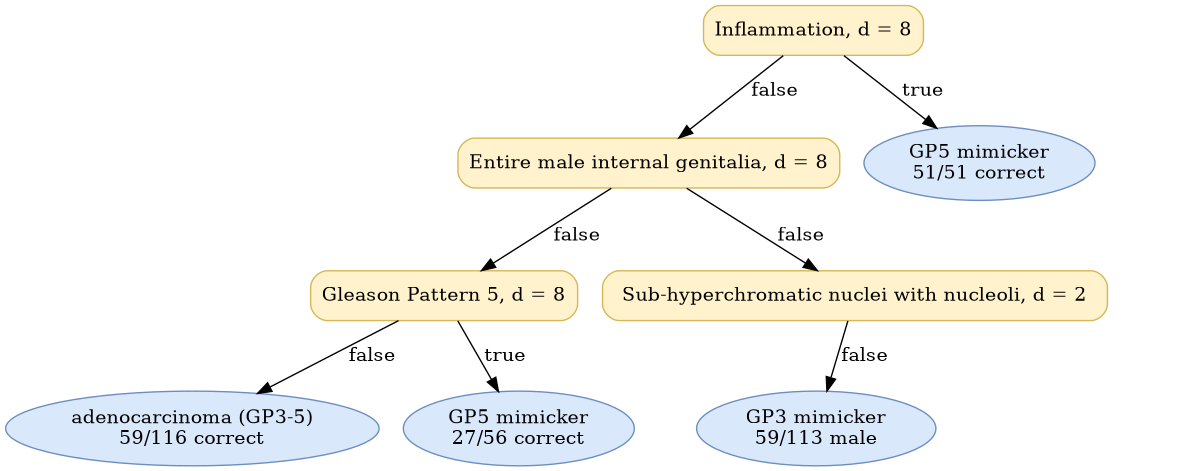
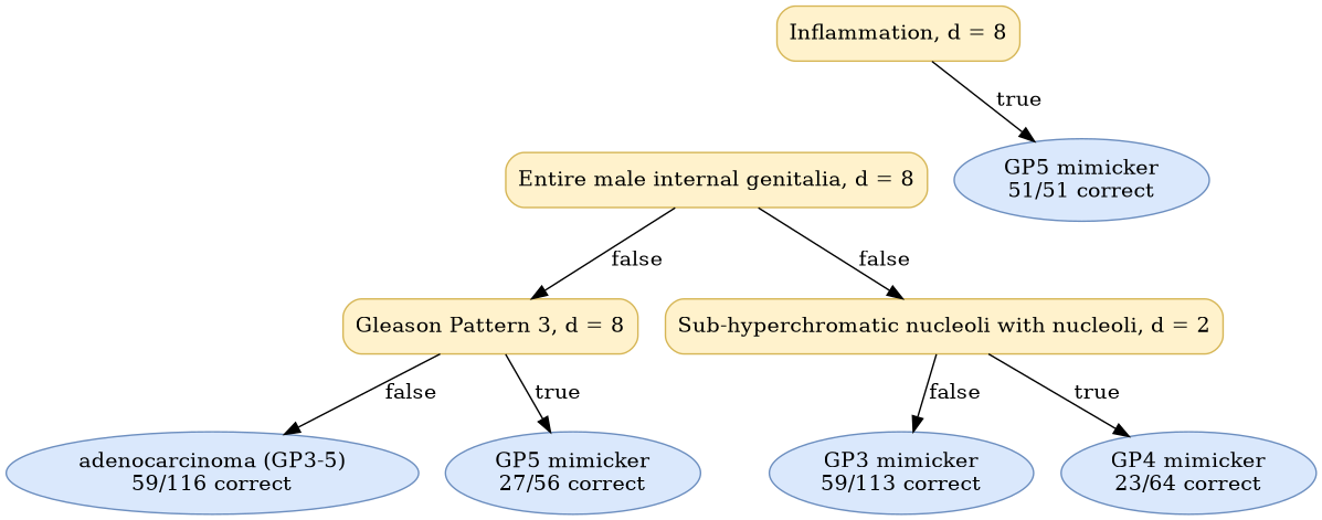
  digraph {
    fontname="Times-Roman"
    node [color="#6C8EBF" fillcolor="#DAE8FC" fontname="Times-Roman" shape=ellipse style="rounded,filled"]
    n1 [color="#D6B656" fillcolor="#FFF2CC" label="Inflammation, d = 8" shape=box]
    n2 [color="#D6B656" fillcolor="#FFF2CC" label="Entire male internal genitalia, d = 8" shape=box]
    n3 [label=<GP5 mimicker<br/>51/51 correct>]
-   n4 [color="#D6B656" fillcolor="#FFF2CC" label="Gleason Pattern 5, d = 8" shape=box]
-   n5 [color="#D6B656" fillcolor="#FFF2CC" label="Sub-hyperchromatic nuclei with nucleoli, d = 2" shape=box]
+   n4 [color="#D6B656" fillcolor="#FFF2CC" label="Gleason Pattern 3, d = 8" shape=box]
+   n5 [color="#D6B656" fillcolor="#FFF2CC" label="Sub-hyperchromatic nucleoli with nucleoli, d = 2" shape=box]
    n6 [label=<adenocarcinoma (GP3-5)<br/>59/116 correct>]
    n7 [label=<GP5 mimicker<br/>27/56 correct>]
-   n8 [label=<GP3 mimicker<br/>59/113 male>]
-   n1 -> n2 [label=false]
+   n8 [label=<GP3 mimicker<br/>59/113 correct>]
+   n9 [label=<GP4 mimicker<br/>23/64 correct>]
    n1 -> n3 [label=true]
    n2 -> n4 [label=false]
    n2 -> n5 [label=false]
    n4 -> n6 [label=false]
    n4 -> n7 [label=true]
    n5 -> n8 [label=false]
+   n5 -> n9 [label=true]
  }
